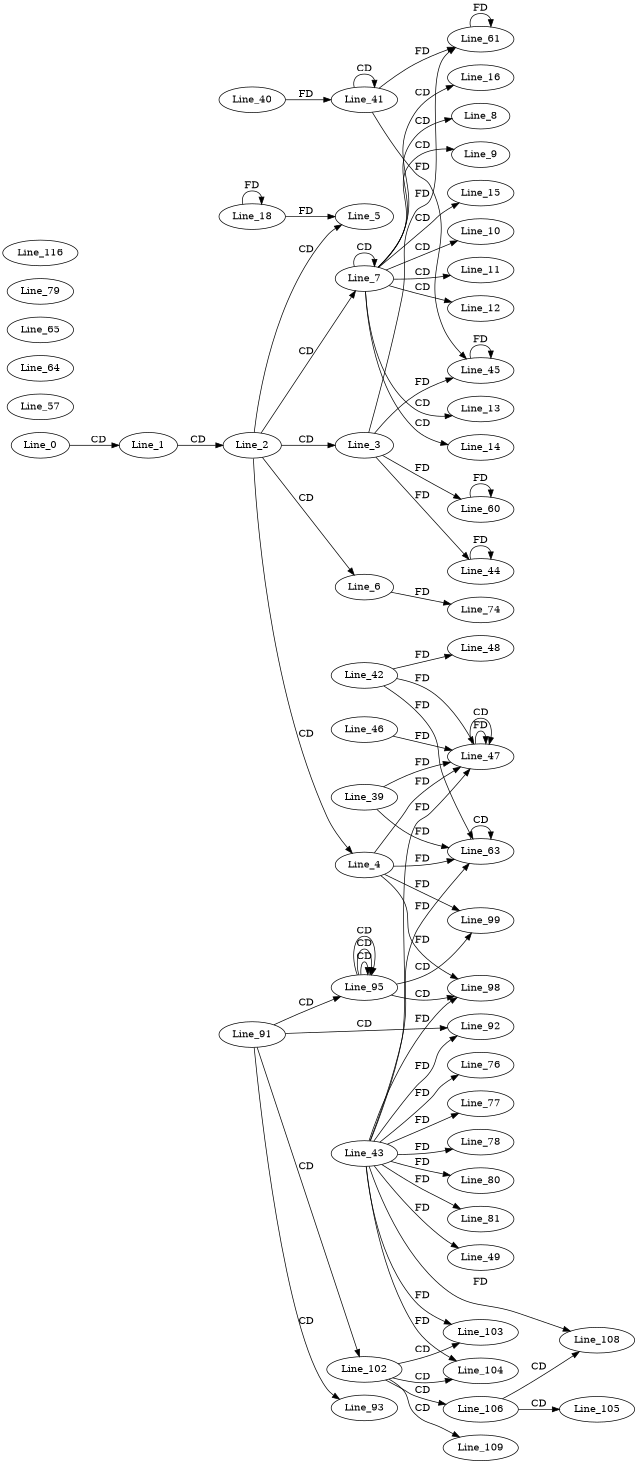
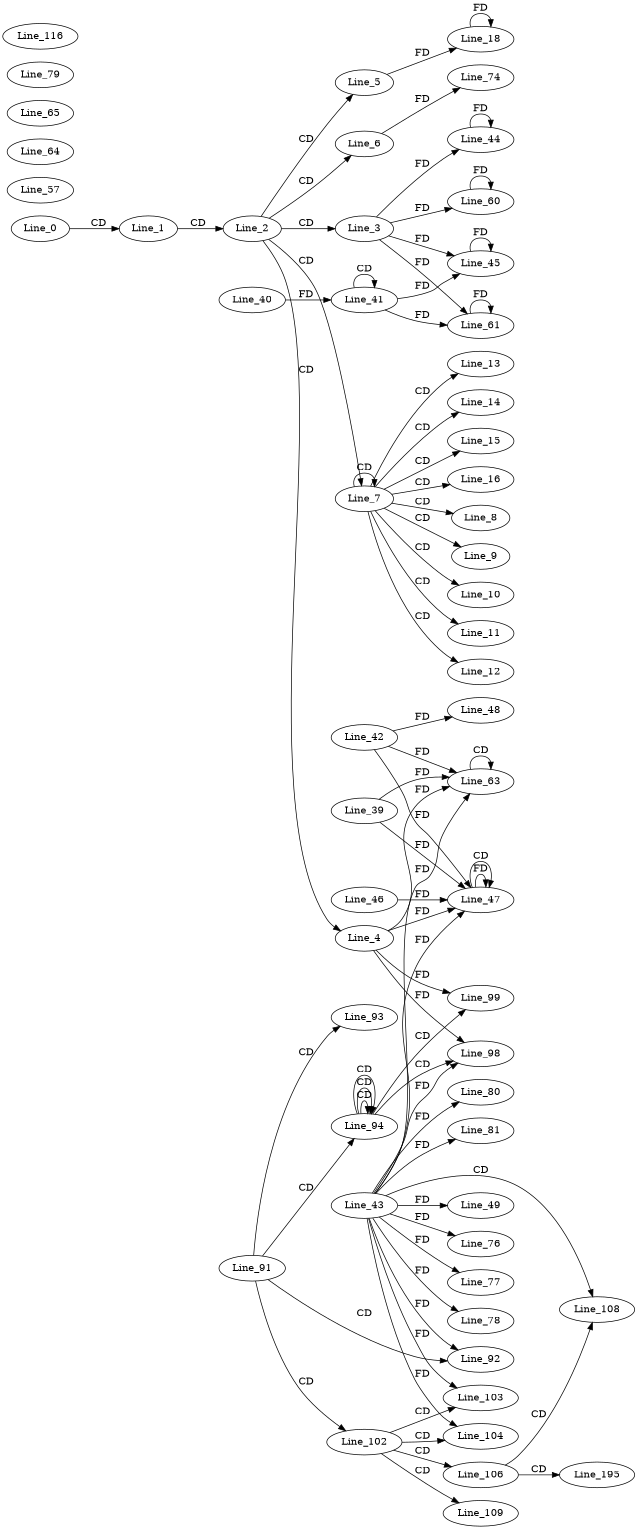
  digraph {
    rankdir=LR
    Line_0
    Line_1
    Line_2
    Line_3
    Line_4
    Line_5
    Line_6
    Line_7
    Line_44
    Line_45
    Line_60
    Line_61
    Line_47
    Line_63
    Line_98
    Line_99
    Line_18
    Line_74
    Line_8
    Line_9
    Line_10
    Line_11
    Line_12
    Line_13
    Line_14
    Line_15
    Line_16
    Line_41
    Line_40
    Line_46
    Line_42
    Line_48
    Line_43
    Line_49
    Line_76
    Line_77
    Line_78
    Line_80
    Line_81
    Line_92
    Line_103
    Line_104
    Line_108
    Line_39
    Line_57
    Line_64
    Line_65
    Line_79
    Line_91
    Line_93
-   Line_95
+   Line_95 [label=Line_94]
    Line_102
    Line_106
    Line_109
-   Line_105
+   Line_105 [label=Line_195]
    Line_116
    Line_0 -> Line_1 [label=CD]
    Line_1 -> Line_2 [label=CD]
    Line_2 -> Line_3 [label=CD]
    Line_2 -> Line_4 [label=CD]
    Line_2 -> Line_5 [label=CD]
    Line_2 -> Line_6 [label=CD]
    Line_2 -> Line_7 [label=CD]
    Line_3 -> Line_44 [label=FD]
    Line_3 -> Line_45 [label=FD]
    Line_3 -> Line_60 [label=FD]
    Line_3 -> Line_61 [label=FD]
    Line_4 -> Line_47 [label=FD]
    Line_4 -> Line_63 [label=FD]
    Line_4 -> Line_98 [label=FD]
    Line_4 -> Line_99 [label=FD]
-   Line_18 -> Line_5 [label=FD]
+   Line_5 -> Line_18 [label=FD]
    Line_6 -> Line_74 [label=FD]
    Line_7 -> Line_7 [label=CD]
    Line_7 -> Line_8 [label=CD]
    Line_7 -> Line_9 [label=CD]
    Line_7 -> Line_10 [label=CD]
    Line_7 -> Line_11 [label=CD]
    Line_7 -> Line_12 [label=CD]
    Line_7 -> Line_13 [label=CD]
    Line_7 -> Line_14 [label=CD]
    Line_7 -> Line_15 [label=CD]
    Line_7 -> Line_16 [label=CD]
    Line_44 -> Line_44 [label=FD]
    Line_45 -> Line_45 [label=FD]
    Line_60 -> Line_60 [label=FD]
    Line_61 -> Line_61 [label=FD]
    Line_47 -> Line_47 [label=FD]
    Line_47 -> Line_47 [label=CD]
    Line_63 -> Line_63 [label=CD]
    Line_18 -> Line_18 [label=FD]
    Line_41 -> Line_45 [label=FD]
    Line_41 -> Line_61 [label=FD]
    Line_41 -> Line_41 [label=CD]
    Line_40 -> Line_41 [label=FD]
    Line_46 -> Line_47 [label=FD]
    Line_42 -> Line_47 [label=FD]
    Line_42 -> Line_63 [label=FD]
    Line_42 -> Line_48 [label=FD]
    Line_43 -> Line_47 [label=FD]
    Line_43 -> Line_63 [label=FD]
    Line_43 -> Line_98 [label=FD]
    Line_43 -> Line_49 [label=FD]
    Line_43 -> Line_76 [label=FD]
    Line_43 -> Line_77 [label=FD]
    Line_43 -> Line_78 [label=FD]
    Line_43 -> Line_80 [label=FD]
    Line_43 -> Line_81 [label=FD]
    Line_43 -> Line_92 [label=FD]
    Line_43 -> Line_103 [label=FD]
    Line_43 -> Line_104 [label=FD]
-   Line_43 -> Line_108 [label=FD]
+   Line_43 -> Line_108 [label=CD]
    Line_39 -> Line_47 [label=FD]
    Line_39 -> Line_63 [label=FD]
    Line_91 -> Line_92 [label=CD]
    Line_91 -> Line_93 [label=CD]
    Line_91 -> Line_95 [label=CD]
    Line_91 -> Line_102 [label=CD]
    Line_95 -> Line_98 [label=CD]
    Line_95 -> Line_99 [label=CD]
    Line_95 -> Line_95 [label=CD]
    Line_95 -> Line_95 [label=CD]
    Line_95 -> Line_95 [label=CD]
    Line_102 -> Line_103 [label=CD]
    Line_102 -> Line_104 [label=CD]
    Line_102 -> Line_106 [label=CD]
    Line_102 -> Line_109 [label=CD]
    Line_106 -> Line_108 [label=CD]
    Line_106 -> Line_105 [label=CD]
  }
